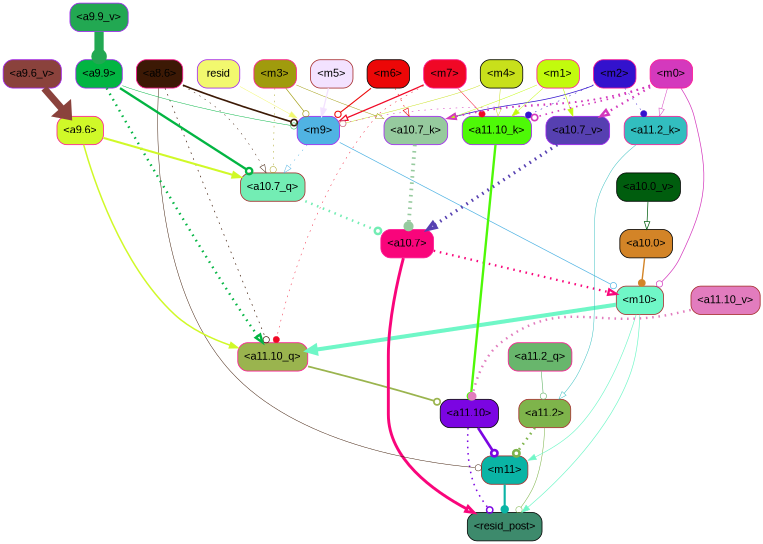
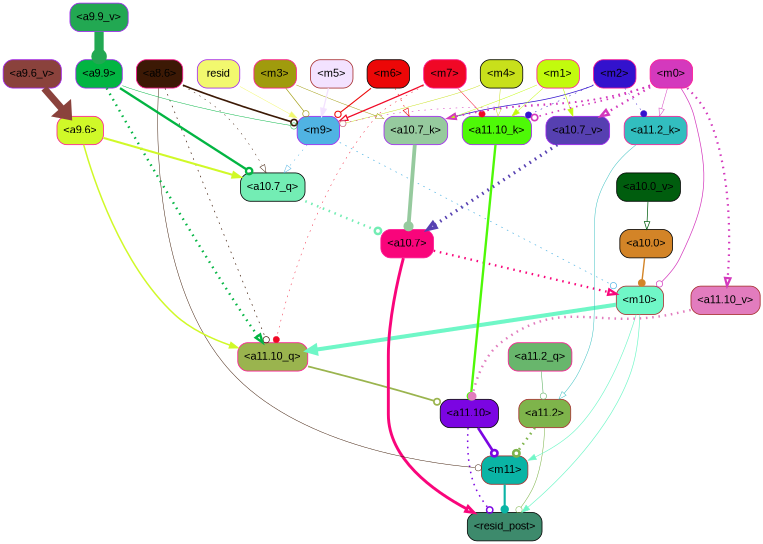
  strict digraph {
    fontname="Liberation Sans"
    splines=true
    node [color=deeppink fontname="Liberation Sans" shape=box style="filled, rounded"]
    edge [arrowhead=odot color="#d439bd" fontname="Liberation Sans" penwidth=0.6 style=bold]
    "<m11>" [color=brown fillcolor="#0ab4a5"]
    "<resid_post>" [color=black fillcolor="#3d8a6c"]
    "<a11.10>" [color=black fillcolor="#7b05e2"]
    "<a11.2>" [color=brown fillcolor="#7eb44b"]
    "<m10>" [color=brown fillcolor="#6ff7c7"]
    "<a11.10_q>" [fillcolor="#9ab44e"]
    "<a10.7>" [fillcolor="#f9057b"]
    "<a8.6>" [fillcolor="#3c1905"]
    "<m9>" [color=purple fillcolor="#50b3e3"]
-   "<a10.7_q>" [color=brown fillcolor="#73edb4"]
+   "<a10.7_q>" [color=black fillcolor="#73edb4"]
    "<a11.2_q>" [fillcolor="#68b66c"]
    "<a11.10_k>" [color=purple fillcolor="#4ef907"]
    "<a11.2_k>" [fillcolor="#32bebf"]
    "<a11.10_v>" [color=brown fillcolor="#e27cbe"]
    "<a9.9>" [color=purple fillcolor="#02b542"]
    "<a9.6>" [fillcolor="#d0f928"]
    "<m7>" [fillcolor="#f00826"]
    "<m4>" [color=black fillcolor="#c8e01b"]
    "<m2>" [fillcolor="#3312cd"]
    "<a10.7_k>" [color=purple fillcolor="#96ca9e"]
    "<m1>" [fillcolor="#c2fb0d"]
    "<a10.7_v>" [color=purple fillcolor="#5640b1"]
    "<m0>" [fillcolor="#d439bd"]
    "<a10.0>" [color=black fillcolor="#d38427"]
    "<a10.0_v>" [color=black fillcolor="#005d0e"]
    "<m3>" [fillcolor="#a09b0d"]
    "<m6>" [color=black fillcolor="#ec0707"]
    "<m5>" [color=brown fillcolor="#f3e2ff"]
    n29 [color=purple fillcolor="#f2f86e" label=resid]
    "<a9.9_v>" [color=purple fillcolor="#22a852"]
    "<a9.6_v>" [color=purple fillcolor="#8a423c"]
    "<m11>" -> "<resid_post>" [arrowhead=dot color="#0ab4a5" penwidth=2.702841281890869]
    "<a11.10>" -> "<m11>" [color="#7b05e2" penwidth=3.3565988540649414]
    "<a11.10>" -> "<resid_post>" [color="#7b05e2" penwidth=1.9347846508026123 style=dotted]
    "<a11.2>" -> "<m11>" [color="#7eb44b" penwidth=3.357710838317871 style=dotted]
    "<a11.2>" -> "<resid_post>" [color="#7eb44b" penwidth=0.6756799221038818]
    "<m10>" -> "<m11>" [color="#6ff7c7" penwidth=0.7995781898498535 arrowhead="" style=""]
    "<m10>" -> "<resid_post>" [color="#6ff7c7" penwidth=0.84842848777771 arrowhead="" style=""]
    "<m10>" -> "<a11.10_q>" [color="#6ff7c7" penwidth=5.131217956542969 arrowhead="" style=""]
    "<a11.10_q>" -> "<a11.10>" [color="#9ab44e" penwidth=2.230653762817383]
    "<a10.7>" -> "<resid_post>" [arrowhead=onormal color="#f9057b" penwidth=3.701959013938904]
    "<a10.7>" -> "<m10>" [arrowhead=onormal color="#f9057b" penwidth=2.9233598709106445 style=dotted]
    "<a8.6>" -> "<m11>" [color="#3c1905"]
    "<a8.6>" -> "<a11.10_q>" [color="#3c1905" penwidth=0.8920164108276367 style=dotted]
    "<a8.6>" -> "<m9>" [color="#3c1905" penwidth=2.0895538330078125]
    "<a8.6>" -> "<a10.7_q>" [arrowhead=onormal color="#3c1905" style=dotted]
-   "<m9>" -> "<m10>" [color="#50b3e3" penwidth=0.8976783752441406]
+   "<m9>" -> "<m10>" [color="#50b3e3" penwidth=0.8976783752441406 style=dotted]
    "<m9>" -> "<a10.7_q>" [arrowhead=onormal color="#50b3e3" style=dotted]
    "<a10.7_q>" -> "<a10.7>" [color="#73edb4" penwidth=3.1667375564575195 style=dotted]
    "<a11.2_q>" -> "<a11.2>" [color="#68b66c" penwidth=0.7805061340332031]
    "<a11.10_k>" -> "<a11.10>" [arrowhead=dot color="#4ef907" penwidth=3.010073661804199]
    "<a11.2_k>" -> "<a11.2>" [arrowhead=onormal color="#32bebf"]
    "<a11.10_v>" -> "<a11.10>" [arrowhead=dot color="#e27cbe" penwidth=3.0961761474609375 style=dotted]
    "<a9.9>" -> "<a11.10_q>" [arrowhead=onormal color="#02b542" penwidth=3.086172103881836 style=dotted]
    "<a9.9>" -> "<m9>" [color="#02b542"]
    "<a9.9>" -> "<a10.7_q>" [color="#02b542" penwidth=2.9829912185668945]
    "<a9.6>" -> "<a11.10_q>" [color="#d0f928" penwidth=1.9188203811645508 arrowhead="" style=""]
    "<a9.6>" -> "<a10.7_q>" [color="#d0f928" penwidth=2.6223926544189453 arrowhead="" style=""]
    "<m7>" -> "<a11.10_q>" [arrowhead=dot color="#f00826" style=dotted]
    "<m7>" -> "<m9>" [arrowhead=onormal color="#f00826" penwidth=1.602376937866211]
    "<m7>" -> "<a11.10_k>" [arrowhead=dot color="#f00826"]
    "<m4>" -> "<m9>" [color="#c8e01b"]
    "<m4>" -> "<a11.10_k>" [arrowhead=onormal color="#c8e01b"]
    "<m2>" -> "<a11.10_k>" [arrowhead=dot color="#3312cd" penwidth=0.7053709030151367 style=dotted]
    "<m2>" -> "<a11.2_k>" [arrowhead=dot color="#3312cd" style=dotted]
    "<m2>" -> "<a10.7_k>" [arrowhead=onormal color="#3312cd" penwidth=0.9458351135253906]
-   "<a10.7_k>" -> "<a10.7>" [arrowhead=dot color="#96ca9e" penwidth=4.86921501159668 style=dotted]
+   "<a10.7_k>" -> "<a10.7>" [arrowhead=dot color="#96ca9e" penwidth=4.86921501159668]
    "<m1>" -> "<a11.10_k>" [color="#c2fb0d" arrowhead="" style=""]
    "<m1>" -> "<a10.7_k>" [color="#c2fb0d" arrowhead="" style=""]
    "<m1>" -> "<a10.7_v>" [color="#c2fb0d" penwidth=0.7276821136474609 arrowhead="" style=""]
    "<a10.7_v>" -> "<a10.7>" [arrowhead=onormal color="#5640b1" penwidth=4.189113616943359 style=dotted]
    "<m0>" -> "<m10>" [penwidth=0.9029474258422852]
    "<m0>" -> "<m9>" [penwidth=0.6837482452392578 style=dotted]
    "<m0>" -> "<a11.10_k>" [penwidth=2.144052505493164 style=dotted]
    "<m0>" -> "<a11.2_k>" [arrowhead=onormal penwidth=0.6134786605834961]
+   "<m0>" -> "<a11.10_v>" [arrowhead=onormal penwidth=2.813839912414551 style=dotted]
    "<m0>" -> "<a10.7_k>" [arrowhead=onormal penwidth=2.4311294555664062 style=dotted]
    "<m0>" -> "<a10.7_v>" [arrowhead=onormal penwidth=3.061185836791992 style=dotted]
    "<a10.0>" -> "<m10>" [arrowhead=dot color="#d38427" penwidth=1.7953290939331055]
    "<a10.0_v>" -> "<a10.0>" [arrowhead=onormal color="#005d0e" penwidth=0.9297943115234375]
    "<m3>" -> "<m9>" [color="#a09b0d" penwidth=0.8340511322021484]
-   "<m3>" -> "<a10.7_q>" [color="#a09b0d" style=dotted]
    "<m3>" -> "<a10.7_k>" [arrowhead=onormal color="#a09b0d"]
    "<m6>" -> "<m9>" [color="#ec0707" penwidth=1.3627052307128906]
    "<m6>" -> "<a10.7_k>" [arrowhead=onormal color="#ec0707" penwidth=0.7860317230224609 style=dotted]
    "<m5>" -> "<m9>" [color="#f3e2ff" penwidth=1.681243896484375 arrowhead="" style=""]
    n29 -> "<m9>" [color="#f2f86e" arrowhead="" style=""]
    "<a9.9_v>" -> "<a9.9>" [arrowhead=dot color="#22a852" penwidth=11.790493965148926]
    "<a9.6_v>" -> "<a9.6>" [arrowhead=onormal color="#8a423c" penwidth=8.907938003540039]
  }
